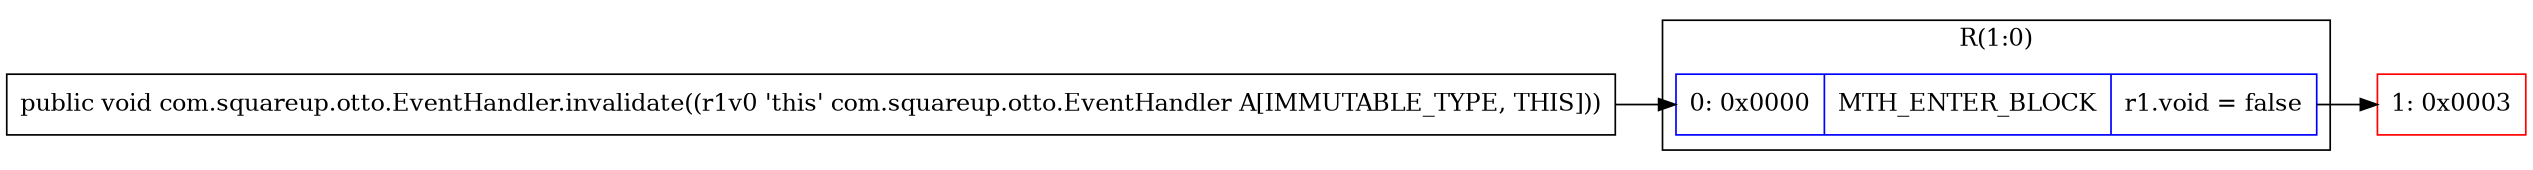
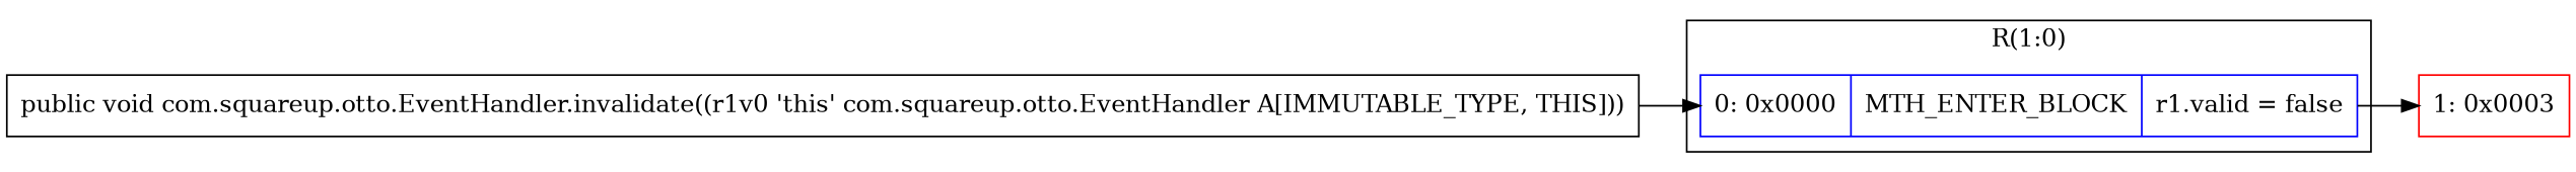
  digraph {
    rankdir=LR
    node [shape=record]
-   n1 [color=blue label="{0\:\ 0x0000|MTH_ENTER_BLOCK\l|r1.void = false\l}"]
+   n1 [color=blue label="{0\:\ 0x0000|MTH_ENTER_BLOCK\l|r1.valid = false\l}"]
    n2 [color=red label="{1\:\ 0x0003}"]
    n3 [label="{public void com.squareup.otto.EventHandler.invalidate((r1v0 'this' com.squareup.otto.EventHandler A[IMMUTABLE_TYPE, THIS])) }"]
    subgraph cluster_1 {
      label="R(1:0)"
      n1
    }
    n1 -> n2
    n3 -> n1
  }
